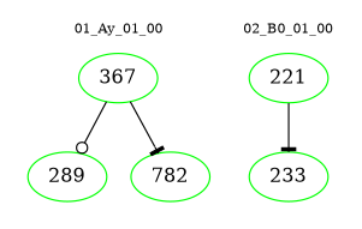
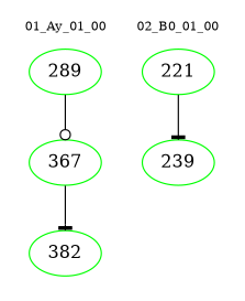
  digraph {
    node [color=green]
    edge [arrowhead=tee color=black]
    n1 [label=367]
    n2 [label=289]
-   n3 [label=782]
+   n3 [label=382]
    n4 [label=221]
-   n5 [label=233]
+   n5 [label=239]
    subgraph cluster_1 {
      color=white
      fontsize=10
      label="01_Ay_01_00"
      n1
      n2
      n3
    }
    subgraph cluster_2 {
      color=white
      fontsize=10
      label="02_B0_01_00"
      n4
      n5
    }
-   n1 -> n2 [arrowhead=odot]
+   n2 -> n1 [arrowhead=odot]
    n1 -> n3
    n4 -> n5
  }
